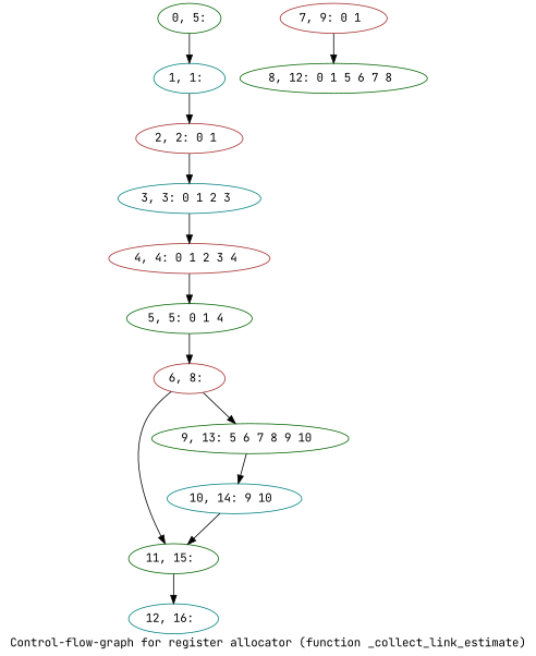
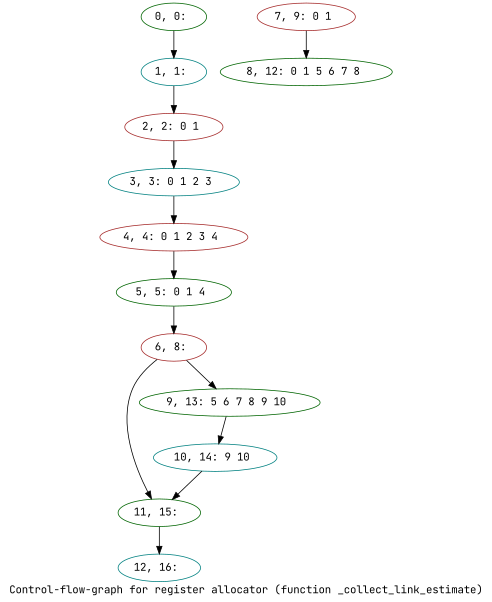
  digraph {
    fontname="JetBrains Mono"
    label="Control-flow-graph for register allocator (function _collect_link_estimate)"
    node [color=darkgreen fontname="JetBrains Mono"]
    edge [fontname="JetBrains Mono"]
-   n1 [label="0, 5:"]
+   n1 [label="0, 0: "]
    n2 [color=teal label="1, 1: "]
    n3 [color=brown label="2, 2: 0 1 "]
    n4 [color=teal label="3, 3: 0 1 2 3 "]
    n5 [color=brown label="4, 4: 0 1 2 3 4 "]
    n6 [label="5, 5: 0 1 4 "]
    n7 [color=brown label="6, 8: "]
    n8 [label="11, 15: "]
    n9 [label="9, 13: 5 6 7 8 9 10 "]
    n10 [color=brown label="7, 9: 0 1 "]
    n11 [label="8, 12: 0 1 5 6 7 8 "]
    n12 [color=teal label="12, 16: "]
    n13 [color=teal label="10, 14: 9 10 "]
    n1 -> n2
    n2 -> n3
    n3 -> n4
    n4 -> n5
    n5 -> n6
    n6 -> n7
    n7 -> n8
    n7 -> n9
    n8 -> n12
    n9 -> n13
    n10 -> n11
    n13 -> n8
  }
